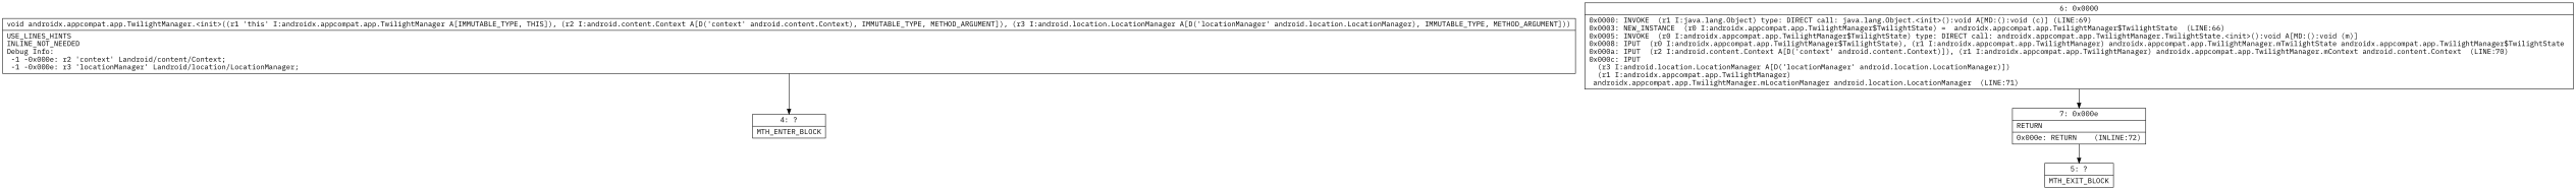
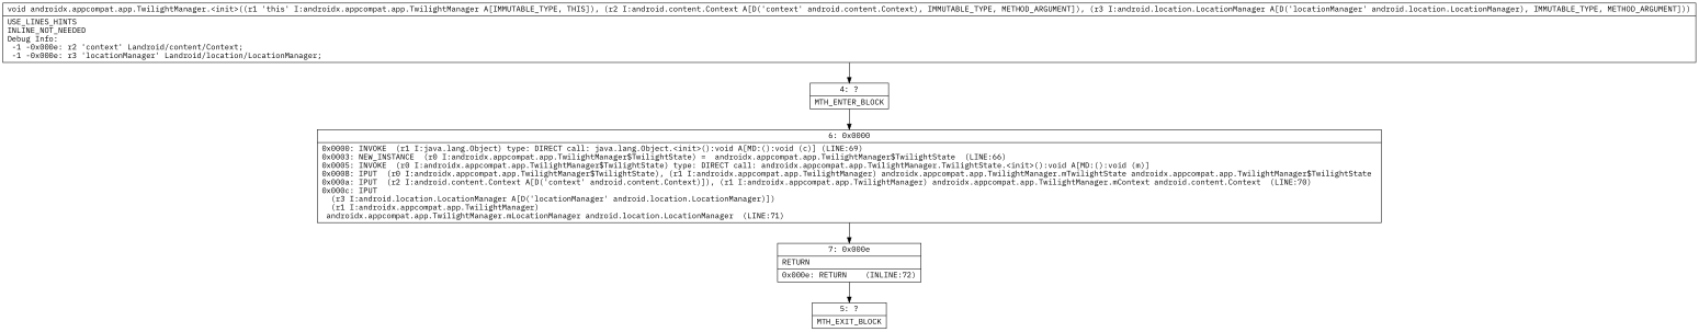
  digraph {
    fontname="IBM Plex Mono"
    node [fontname="IBM Plex Mono" shape=record]
    edge [fontname="IBM Plex Mono"]
    n1 [label="{4\:\ ?|MTH_ENTER_BLOCK\l}"]
    n2 [label="{6\:\ 0x0000|0x0000: INVOKE  (r1 I:java.lang.Object) type: DIRECT call: java.lang.Object.\<init\>():void A[MD:():void (c)] (LINE:69)\l0x0003: NEW_INSTANCE  (r0 I:androidx.appcompat.app.TwilightManager$TwilightState) =  androidx.appcompat.app.TwilightManager$TwilightState  (LINE:66)\l0x0005: INVOKE  (r0 I:androidx.appcompat.app.TwilightManager$TwilightState) type: DIRECT call: androidx.appcompat.app.TwilightManager.TwilightState.\<init\>():void A[MD:():void (m)]\l0x0008: IPUT  (r0 I:androidx.appcompat.app.TwilightManager$TwilightState), (r1 I:androidx.appcompat.app.TwilightManager) androidx.appcompat.app.TwilightManager.mTwilightState androidx.appcompat.app.TwilightManager$TwilightState \l0x000a: IPUT  (r2 I:android.content.Context A[D('context' android.content.Context)]), (r1 I:androidx.appcompat.app.TwilightManager) androidx.appcompat.app.TwilightManager.mContext android.content.Context  (LINE:70)\l0x000c: IPUT  \l  (r3 I:android.location.LocationManager A[D('locationManager' android.location.LocationManager)])\l  (r1 I:androidx.appcompat.app.TwilightManager)\l androidx.appcompat.app.TwilightManager.mLocationManager android.location.LocationManager  (LINE:71)\l}"]
    n3 [label="{7\:\ 0x000e|RETURN\l|0x000e: RETURN    (INLINE:72)\l}"]
    n4 [label="{5\:\ ?|MTH_EXIT_BLOCK\l}"]
    n5 [label="{void androidx.appcompat.app.TwilightManager.\<init\>((r1 'this' I:androidx.appcompat.app.TwilightManager A[IMMUTABLE_TYPE, THIS]), (r2 I:android.content.Context A[D('context' android.content.Context), IMMUTABLE_TYPE, METHOD_ARGUMENT]), (r3 I:android.location.LocationManager A[D('locationManager' android.location.LocationManager), IMMUTABLE_TYPE, METHOD_ARGUMENT]))  | USE_LINES_HINTS\lINLINE_NOT_NEEDED\lDebug Info:\l  \-1 \-0x000e: r2 'context' Landroid\/content\/Context;\l  \-1 \-0x000e: r3 'locationManager' Landroid\/location\/LocationManager;\l}"]
+   n1 -> n2
    n2 -> n3
    n3 -> n4
    n5 -> n1
  }
